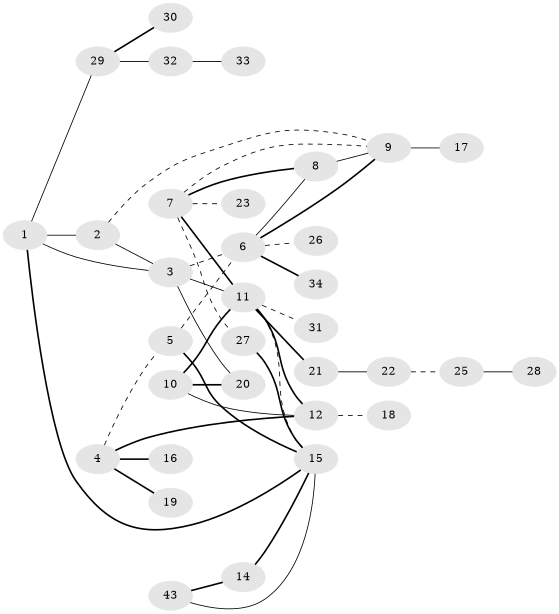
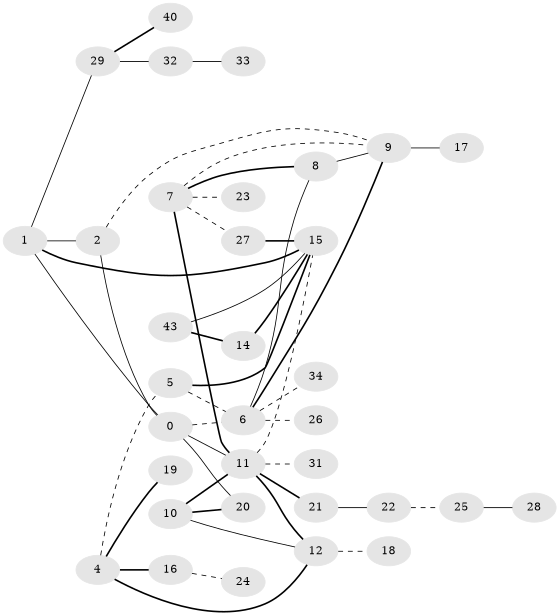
  graph {
    rankdir=LR
    node [color=gray90 style=filled]
    edge [style=bold weight=1.0]
    1
    2
-   3
+   3 [label=0]
    15
    29
    9
    6
    11
    20
-   30
+   30 [label=40]
    32
    17
    8
    26
    34
    12
    21
    31
    4
    5
    16
    19
    18
+   24
    7
    23
    27
    10
    22
    n30 [label=43]
    14
    25
    28
    33
    1 -- 2 [style=solid weight=3.0]
    1 -- 3 [style=solid]
    1 -- 15
    1 -- 29 [style=solid]
    2 -- 3 [style=solid]
    2 -- 9 [style=dashed]
    3 -- 6 [style=dashed]
    3 -- 11 [style=solid]
    3 -- 20 [style=solid]
    29 -- 30
    29 -- 32 [style=solid]
    9 -- 17 [style=solid]
    6 -- 9
    6 -- 8 [style=solid]
    6 -- 26 [style=dashed]
-   6 -- 34
+   6 -- 34 [style=dashed]
    11 -- 15 [style=dashed]
    11 -- 12
    11 -- 21
    11 -- 31 [style=dashed]
    32 -- 33 [style=solid]
    8 -- 9 [style=solid]
    12 -- 18 [style=dashed]
    21 -- 22 [style=solid]
    4 -- 12
    4 -- 5 [style=dashed]
    4 -- 16 [weight=2.0]
    4 -- 19
    5 -- 15
    5 -- 6 [style=dashed]
+   16 -- 24 [style=dashed]
    7 -- 9 [style=dashed]
    7 -- 11
    7 -- 8 [weight=2.0]
    7 -- 23 [style=dashed weight=3.0]
    7 -- 27 [style=dashed]
    27 -- 15 [weight=6.0]
    10 -- 11
    10 -- 20 [weight=2.0]
    10 -- 12 [style=solid]
    22 -- 25 [style=dashed]
    n30 -- 15 [style=solid]
    n30 -- 14
    14 -- 15
    25 -- 28 [style=solid weight=2.0]
  }
